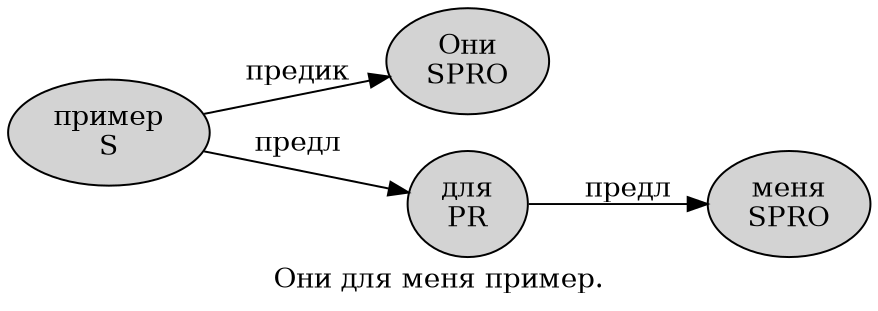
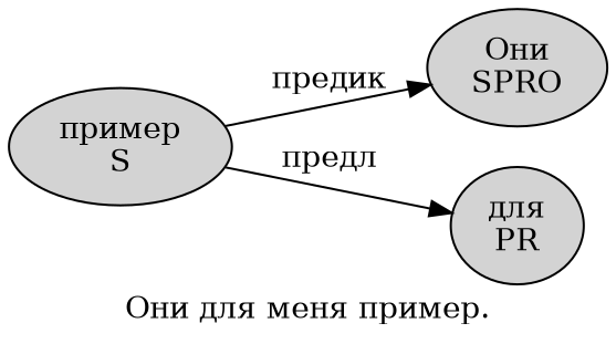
  digraph {
    label="Они для меня пример."
    rankdir=LR
    node [fillcolor=lightgray penwidth=1 shape=ellipse style=filled]
    n1 [label="Они\nSPRO"]
    n2 [label="для\nPR"]
-   n3 [label="меня\nSPRO"]
    n4 [label="пример\nS"]
-   n2 -> n3 [label="предл"]
    n4 -> n1 [label="предик"]
    n4 -> n2 [label="предл"]
  }
